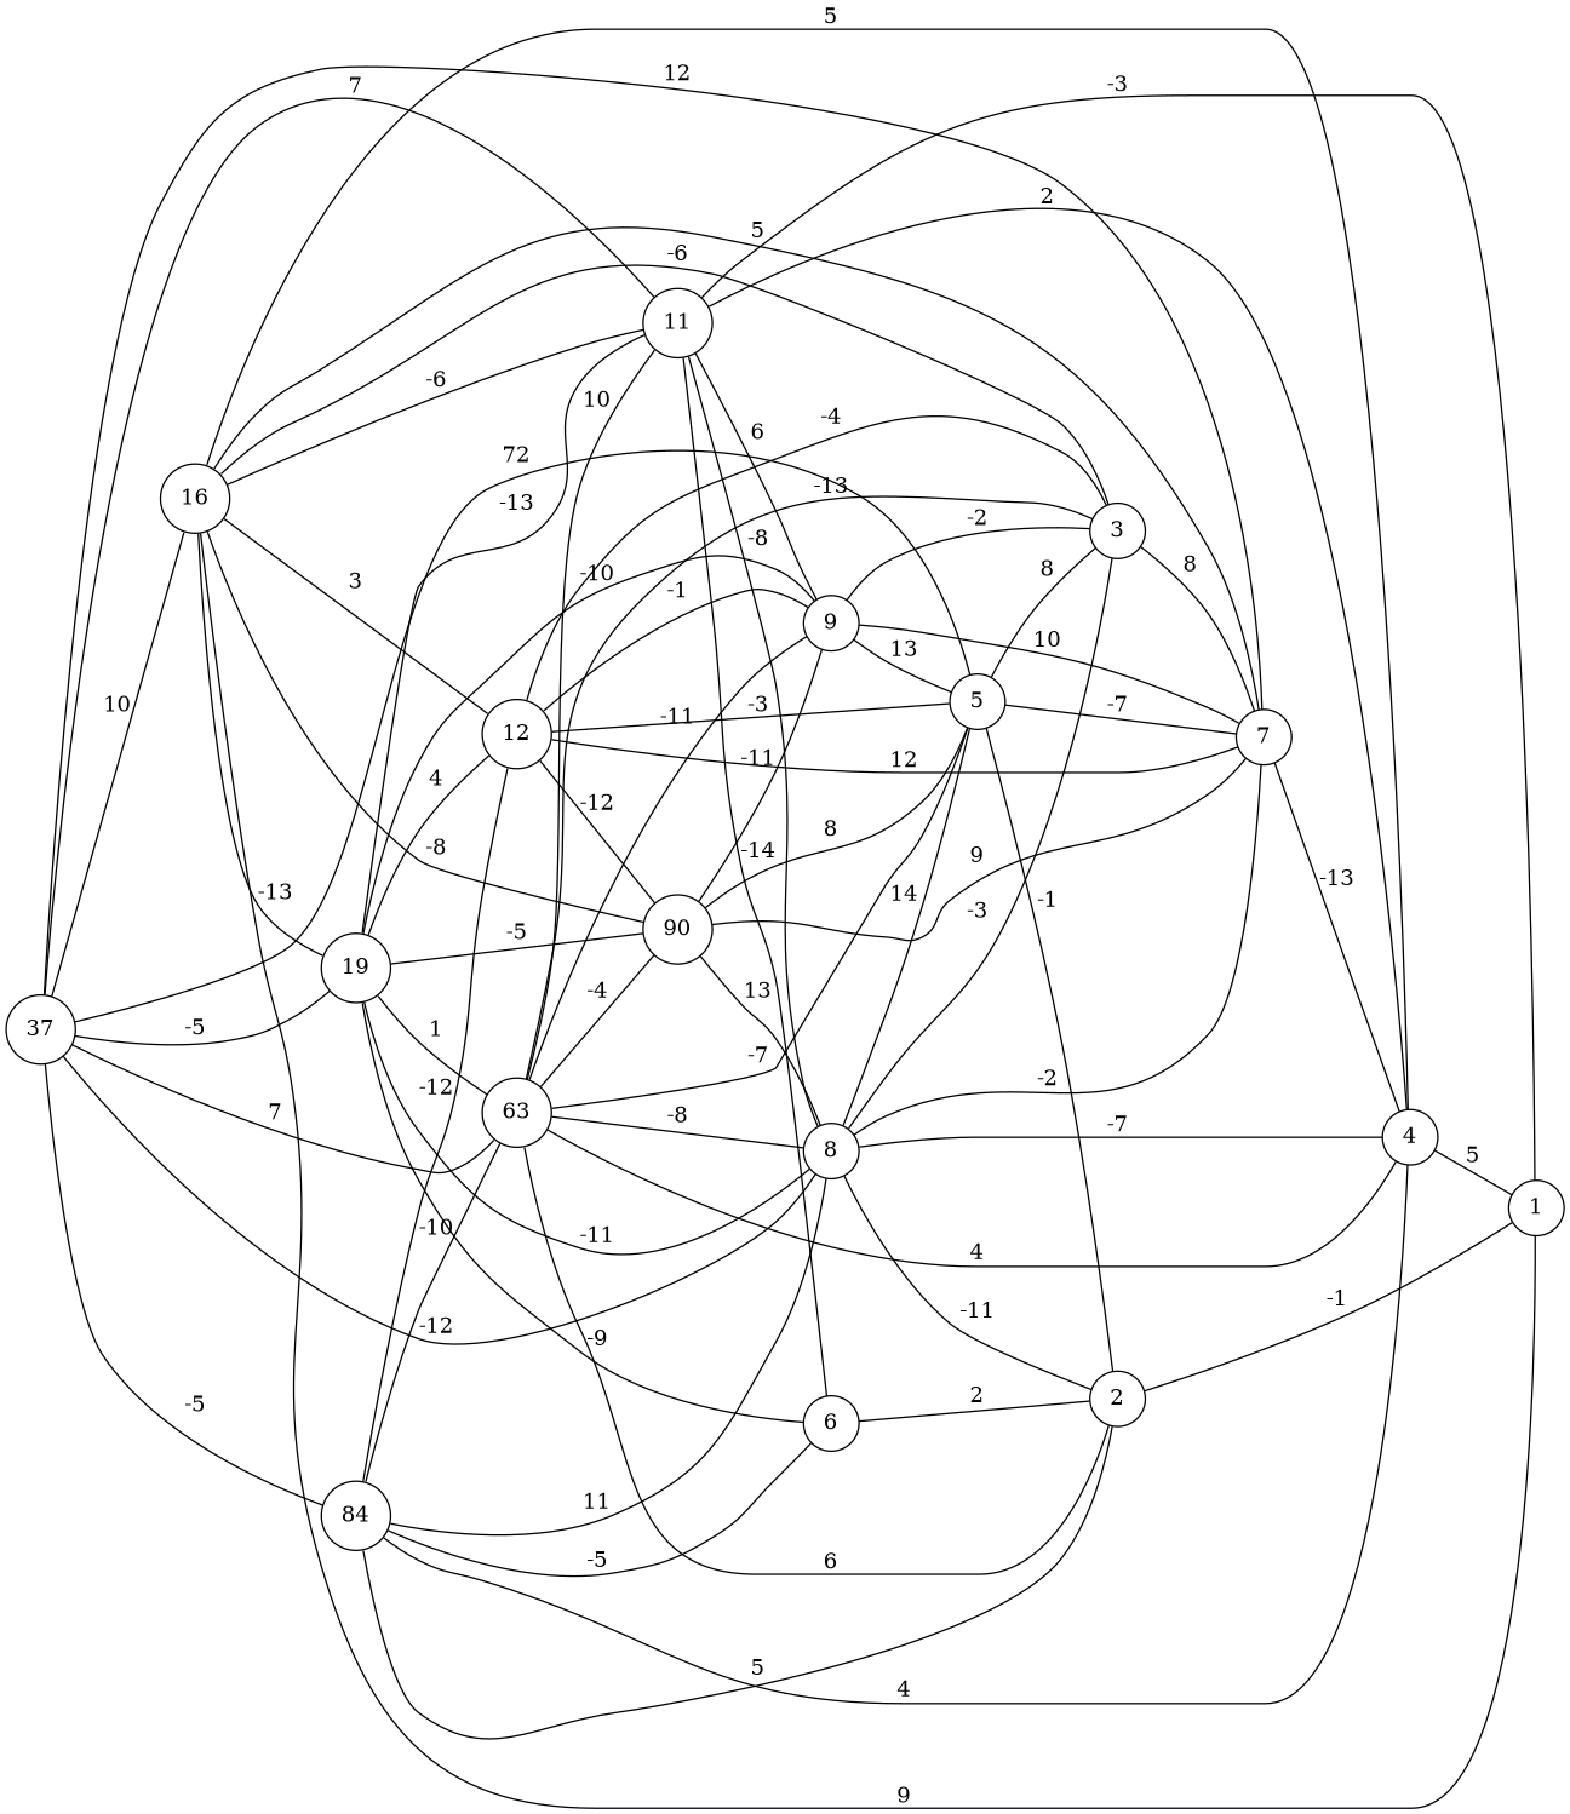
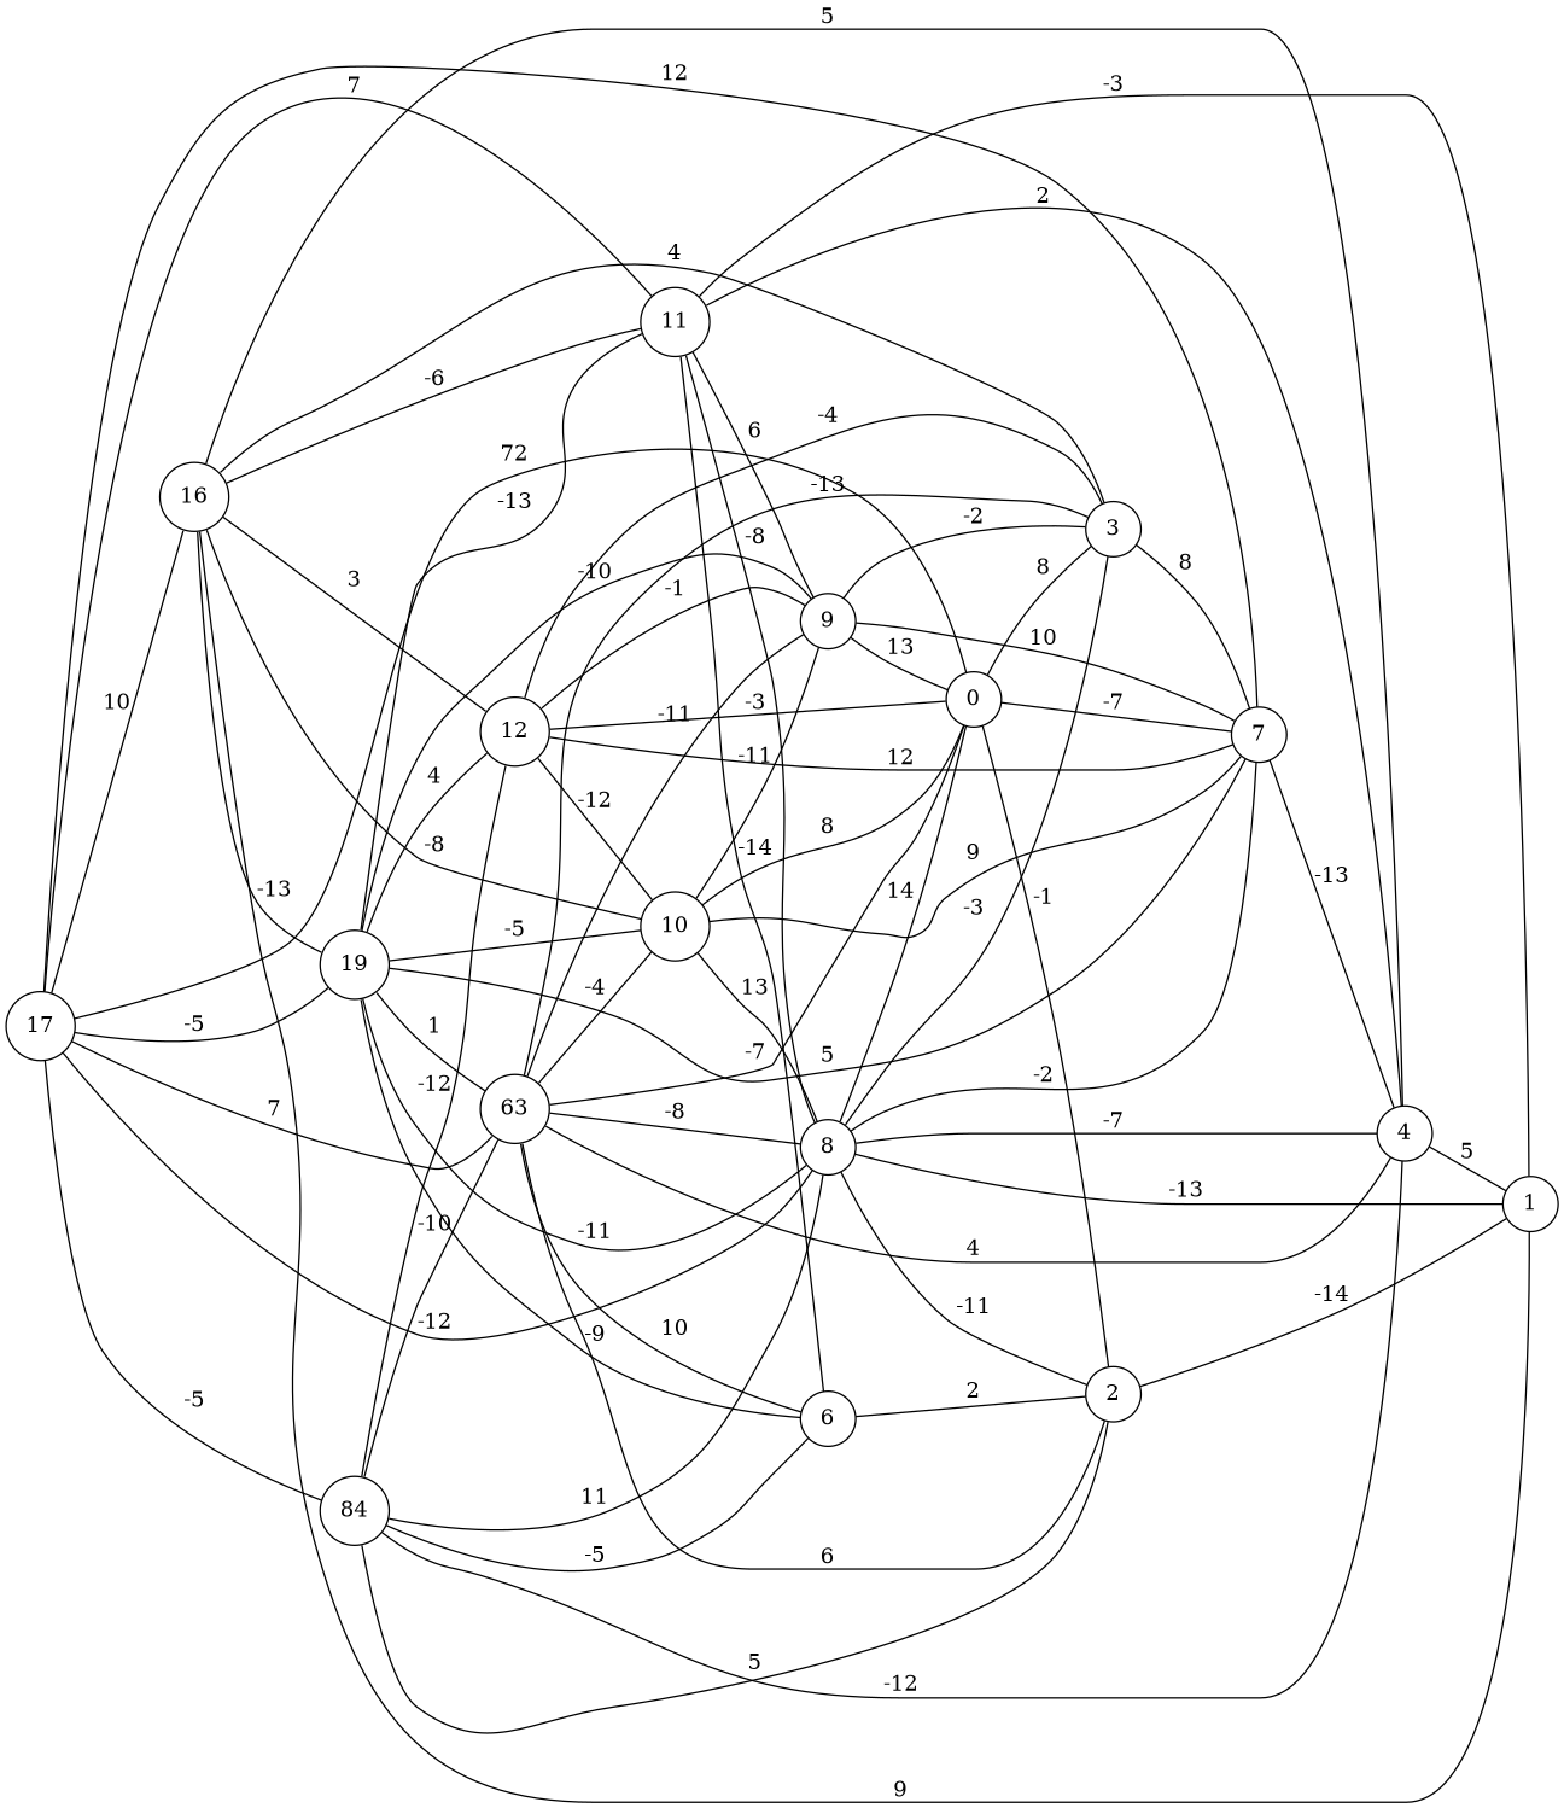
  graph {
    fontname="Helvetica,Arial,sans-serif"
    rankdir=LR
    node [shape=circle]
-   17 [label=37]
-   5
+   17
+   5 [label=0]
    7
    8
    11
    n6 [label=63]
    n7 [label=84]
    n8 [label=19]
    16
    3
    2
    4
    1
    6
    9
-   10 [label=90]
+   10
    12
    17 -- 5 [label=72]
    17 -- 7 [label=12]
    17 -- 8 [label=-12]
    17 -- 11 [label=7]
    17 -- n6 [label=7]
    17 -- n7 [label=-5]
    17 -- n8 [label=-5]
    17 -- 16 [label=10]
    5 -- 3 [label=8]
    5 -- 2 [label=-1]
    7 -- 5 [label=-7]
    7 -- 4 [label=-13]
    8 -- 5 [label=14]
    8 -- 7 [label=-2]
    8 -- 3 [label=-3]
    8 -- 2 [label=-11]
    8 -- 4 [label=-7]
+   8 -- 1 [label=-13]
    11 -- 8 [label=-8]
    11 -- 4 [label=2]
    11 -- 1 [label=-3]
    11 -- 6 [label=-14]
    11 -- 9 [label=6]
    n6 -- 5 [label=-7]
    n6 -- 8 [label=-8]
-   n6 -- 11 [label=10]
+   n6 -- 6 [label=10]
    n6 -- 3 [label=-13]
    n6 -- 2 [label=6]
    n6 -- 4 [label=4]
    n6 -- 9 [label=-11]
    n6 -- 10 [label=-4]
    n7 -- 8 [label=11]
    n7 -- n6 [label=-10]
    n7 -- 2 [label=5]
-   n7 -- 4 [label=4]
+   n7 -- 4 [label=-12]
    n7 -- 6 [label=-5]
    n7 -- 12 [label=-12]
    n8 -- 8 [label=-11]
    n8 -- 11 [label=-13]
    n8 -- n6 [label=1]
    n8 -- 6 [label=-9]
    n8 -- 9 [label=-10]
    n8 -- 10 [label=-5]
    n8 -- 12 [label=4]
-   16 -- 7 [label=5]
+   n8 -- 7 [label=5]
    16 -- 11 [label=-6]
    16 -- n8 [label=-13]
-   16 -- 3 [label=-6]
+   16 -- 3 [label=4]
    16 -- 4 [label=5]
    16 -- 1 [label=9]
    16 -- 10 [label=-8]
    16 -- 12 [label=3]
    3 -- 7 [label=8]
-   2 -- 1 [label=-1]
+   2 -- 1 [label=-14]
    4 -- 1 [label=5]
    6 -- 2 [label=2]
    9 -- 5 [label=13]
    9 -- 7 [label=10]
    9 -- 3 [label=-2]
    10 -- 5 [label=8]
    10 -- 7 [label=9]
    10 -- 8 [label=13]
    10 -- 9 [label=-11]
    12 -- 5 [label=-3]
    12 -- 7 [label=12]
    12 -- 3 [label=-4]
    12 -- 9 [label=-1]
    12 -- 10 [label=-12]
  }
